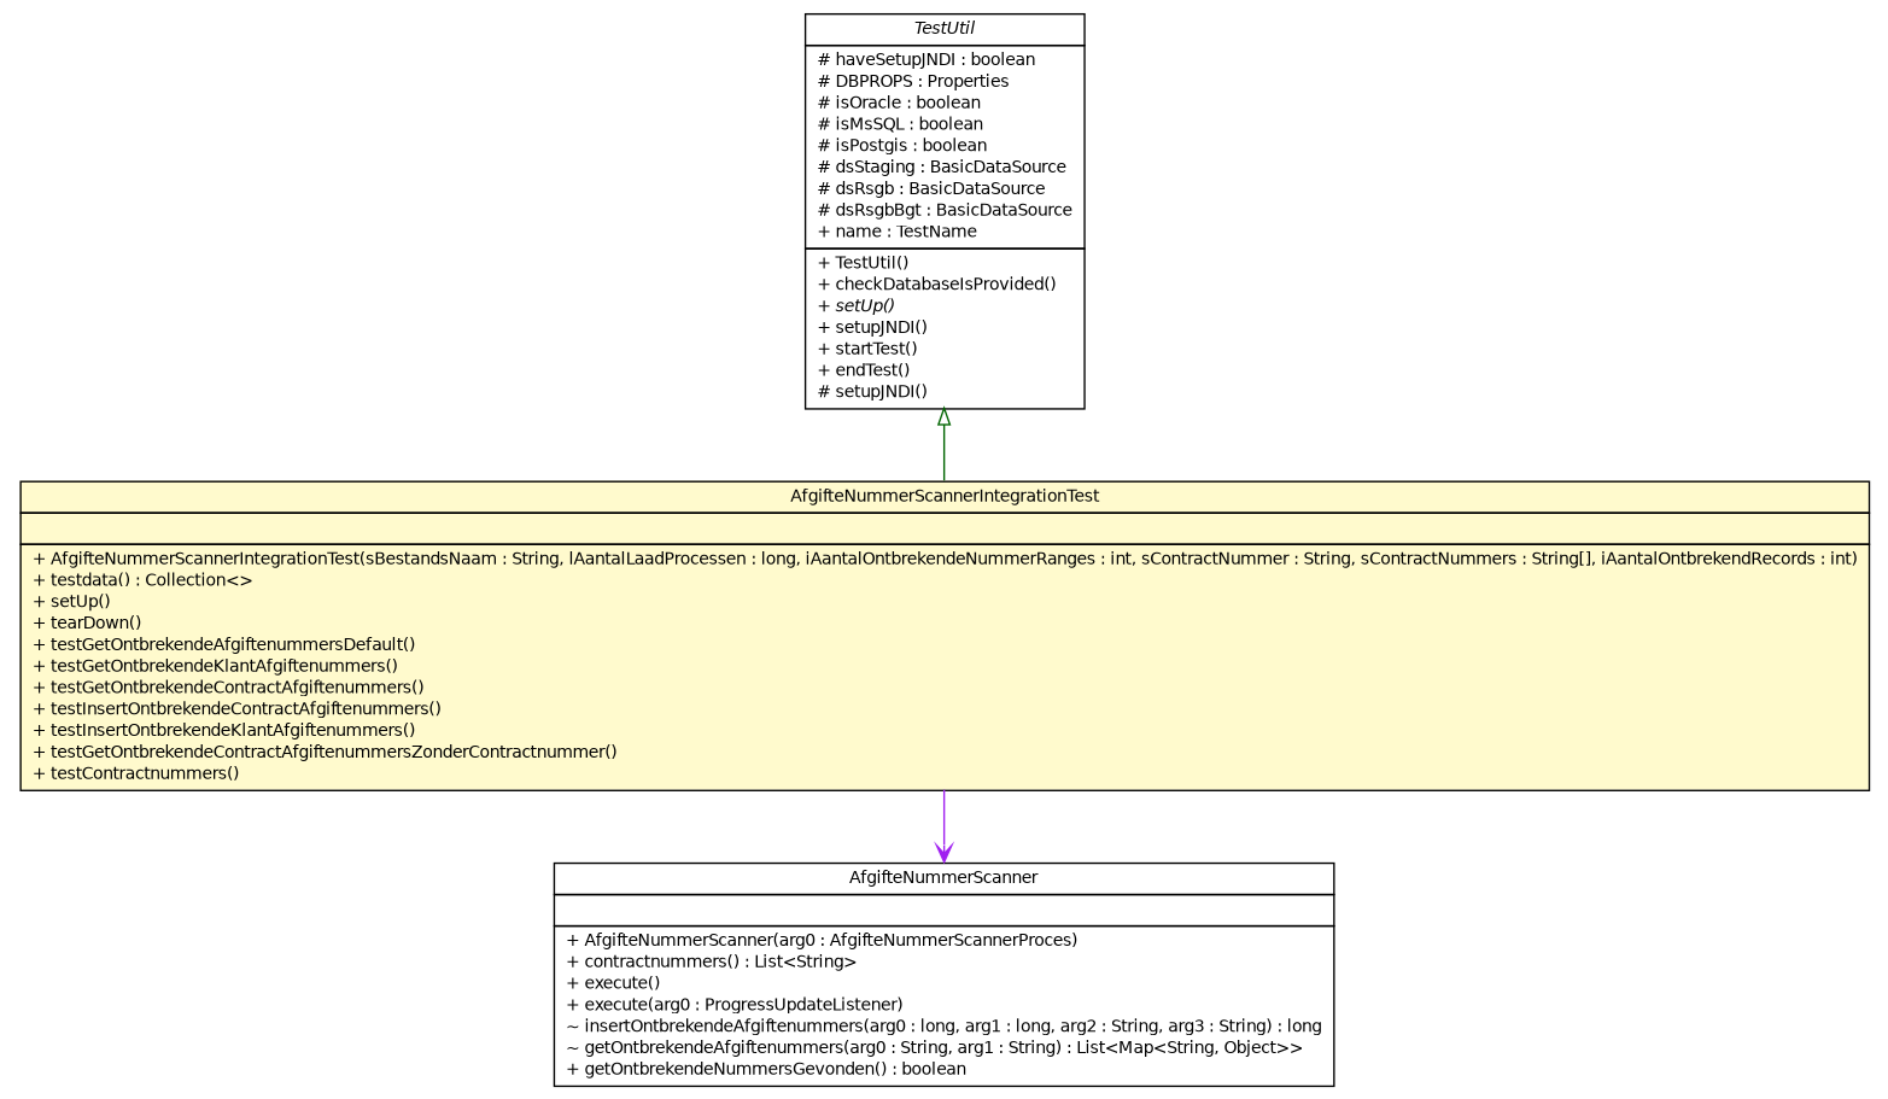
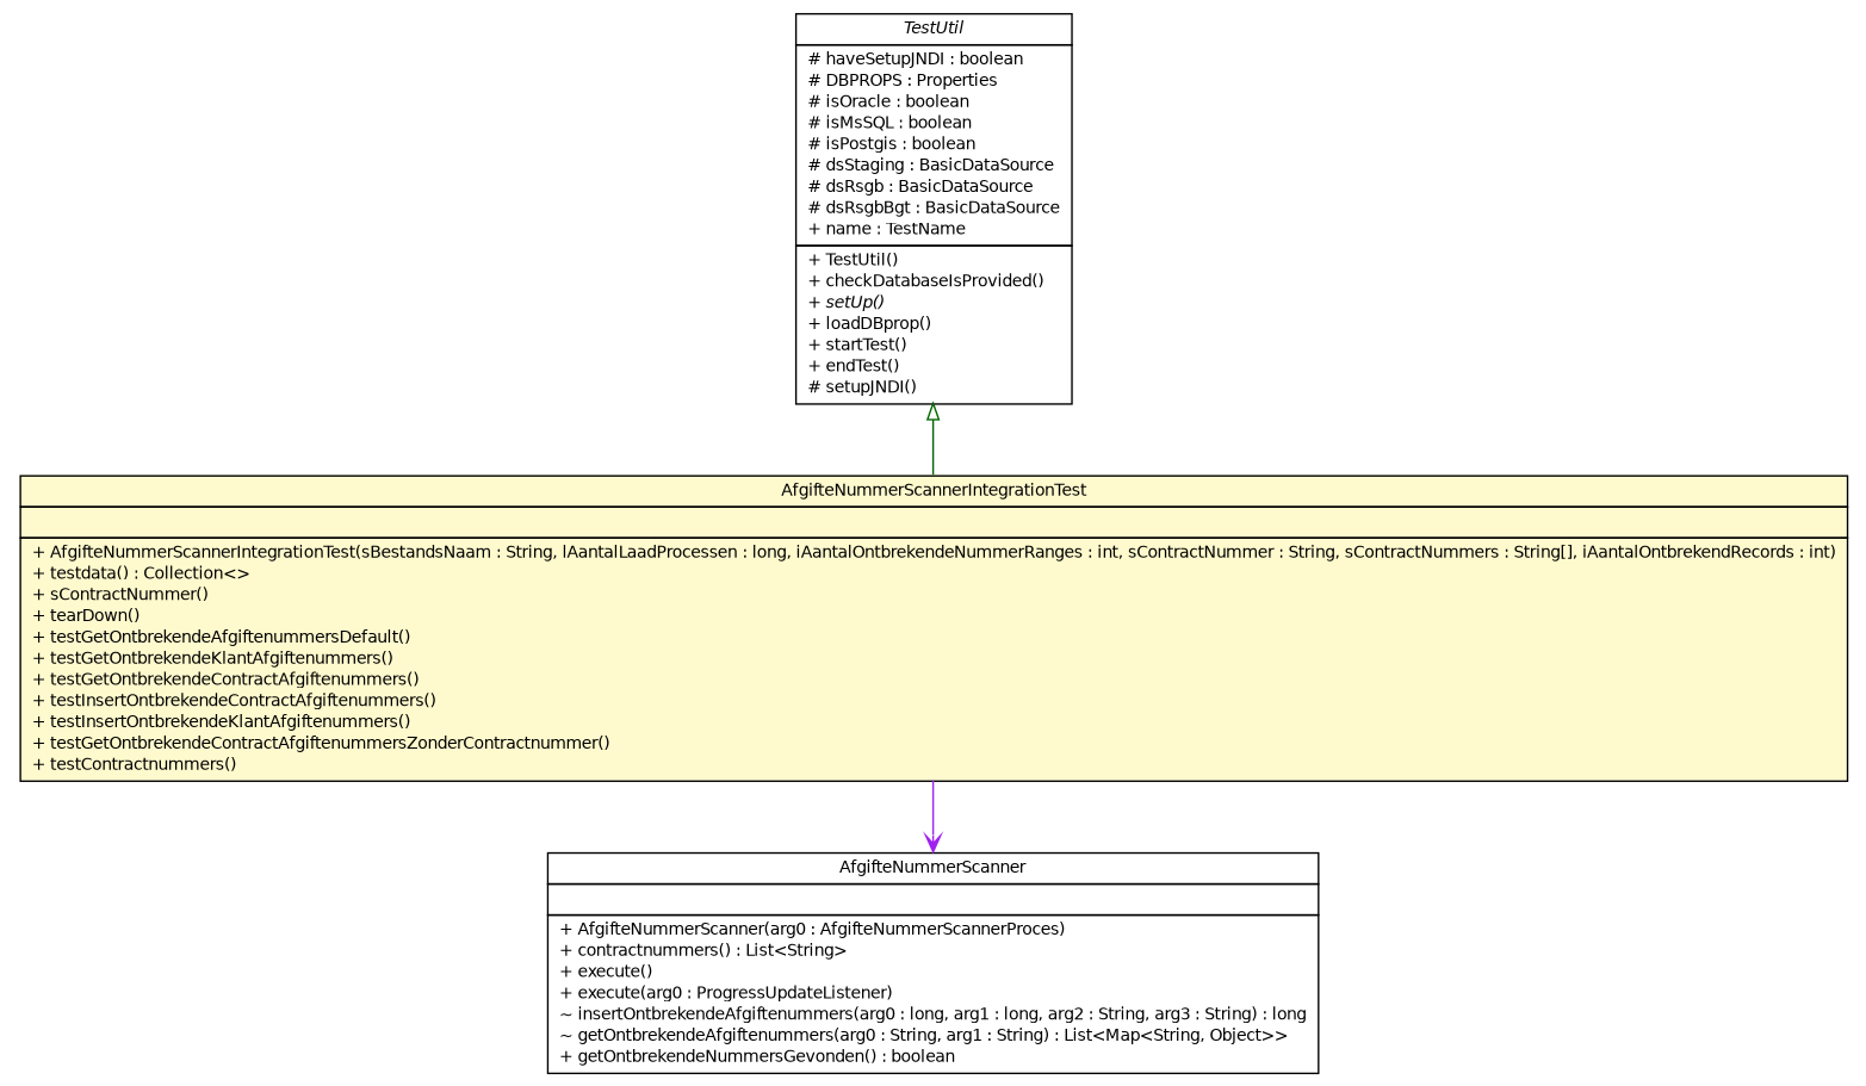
  digraph {
    nodesep=0.25
    ranksep=0.5
    node [fontcolor=black fontname=Helvetica fontsize=10.0 shape=plaintext]
    edge [fontname=Helvetica headport=p labelfontname=Helvetica labelfontsize=10 tailport=p]
-   n1 [label=<<table title="nl.b3p.brmo.service.testutil.TestUtil" border="0" cellborder="1" cellspacing="0" cellpadding="2" port="p" href="../testutil/TestUtil.html"> 		<tr><td><table border="0" cellspacing="0" cellpadding="1"> <tr><td align="center" balign="center"><font face="Helvetica-Oblique"> TestUtil </font></td></tr> 		</table></td></tr> 		<tr><td><table border="0" cellspacing="0" cellpadding="1"> <tr><td align="left" balign="left"> # haveSetupJNDI : boolean </td></tr> <tr><td align="left" balign="left"> # DBPROPS : Properties </td></tr> <tr><td align="left" balign="left"> # isOracle : boolean </td></tr> <tr><td align="left" balign="left"> # isMsSQL : boolean </td></tr> <tr><td align="left" balign="left"> # isPostgis : boolean </td></tr> <tr><td align="left" balign="left"> # dsStaging : BasicDataSource </td></tr> <tr><td align="left" balign="left"> # dsRsgb : BasicDataSource </td></tr> <tr><td align="left" balign="left"> # dsRsgbBgt : BasicDataSource </td></tr> <tr><td align="left" balign="left"> + name : TestName </td></tr> 		</table></td></tr> 		<tr><td><table border="0" cellspacing="0" cellpadding="1"> <tr><td align="left" balign="left"> + TestUtil() </td></tr> <tr><td align="left" balign="left"> + checkDatabaseIsProvided() </td></tr> <tr><td align="left" balign="left"><font face="Helvetica-Oblique" point-size="10.0"> + setUp() </font></td></tr> <tr><td align="left" balign="left"> + setupJNDI() </td></tr> <tr><td align="left" balign="left"> + startTest() </td></tr> <tr><td align="left" balign="left"> + endTest() </td></tr> <tr><td align="left" balign="left"> # setupJNDI() </td></tr> 		</table></td></tr> 		</table>>]
-   n2 [label=<<table title="nl.b3p.brmo.service.scanner.AfgifteNummerScannerIntegrationTest" border="0" cellborder="1" cellspacing="0" cellpadding="2" port="p" bgcolor="lemonChiffon" href="./AfgifteNummerScannerIntegrationTest.html"> 		<tr><td><table border="0" cellspacing="0" cellpadding="1"> <tr><td align="center" balign="center"> AfgifteNummerScannerIntegrationTest </td></tr> 		</table></td></tr> 		<tr><td><table border="0" cellspacing="0" cellpadding="1"> <tr><td align="left" balign="left">  </td></tr> 		</table></td></tr> 		<tr><td><table border="0" cellspacing="0" cellpadding="1"> <tr><td align="left" balign="left"> + AfgifteNummerScannerIntegrationTest(sBestandsNaam : String, lAantalLaadProcessen : long, iAantalOntbrekendeNummerRanges : int, sContractNummer : String, sContractNummers : String[], iAantalOntbrekendRecords : int) </td></tr> <tr><td align="left" balign="left"> + testdata() : Collection&lt;&gt; </td></tr> <tr><td align="left" balign="left"> + setUp() </td></tr> <tr><td align="left" balign="left"> + tearDown() </td></tr> <tr><td align="left" balign="left"> + testGetOntbrekendeAfgiftenummersDefault() </td></tr> <tr><td align="left" balign="left"> + testGetOntbrekendeKlantAfgiftenummers() </td></tr> <tr><td align="left" balign="left"> + testGetOntbrekendeContractAfgiftenummers() </td></tr> <tr><td align="left" balign="left"> + testInsertOntbrekendeContractAfgiftenummers() </td></tr> <tr><td align="left" balign="left"> + testInsertOntbrekendeKlantAfgiftenummers() </td></tr> <tr><td align="left" balign="left"> + testGetOntbrekendeContractAfgiftenummersZonderContractnummer() </td></tr> <tr><td align="left" balign="left"> + testContractnummers() </td></tr> 		</table></td></tr> 		</table>>]
+   n1 [label=<<table title="nl.b3p.brmo.service.testutil.TestUtil" border="0" cellborder="1" cellspacing="0" cellpadding="2" port="p" href="../testutil/TestUtil.html"> 		<tr><td><table border="0" cellspacing="0" cellpadding="1"> <tr><td align="center" balign="center"><font face="Helvetica-Oblique"> TestUtil </font></td></tr> 		</table></td></tr> 		<tr><td><table border="0" cellspacing="0" cellpadding="1"> <tr><td align="left" balign="left"> # haveSetupJNDI : boolean </td></tr> <tr><td align="left" balign="left"> # DBPROPS : Properties </td></tr> <tr><td align="left" balign="left"> # isOracle : boolean </td></tr> <tr><td align="left" balign="left"> # isMsSQL : boolean </td></tr> <tr><td align="left" balign="left"> # isPostgis : boolean </td></tr> <tr><td align="left" balign="left"> # dsStaging : BasicDataSource </td></tr> <tr><td align="left" balign="left"> # dsRsgb : BasicDataSource </td></tr> <tr><td align="left" balign="left"> # dsRsgbBgt : BasicDataSource </td></tr> <tr><td align="left" balign="left"> + name : TestName </td></tr> 		</table></td></tr> 		<tr><td><table border="0" cellspacing="0" cellpadding="1"> <tr><td align="left" balign="left"> + TestUtil() </td></tr> <tr><td align="left" balign="left"> + checkDatabaseIsProvided() </td></tr> <tr><td align="left" balign="left"><font face="Helvetica-Oblique" point-size="10.0"> + setUp() </font></td></tr> <tr><td align="left" balign="left"> + loadDBprop() </td></tr> <tr><td align="left" balign="left"> + startTest() </td></tr> <tr><td align="left" balign="left"> + endTest() </td></tr> <tr><td align="left" balign="left"> # setupJNDI() </td></tr> 		</table></td></tr> 		</table>>]
+   n2 [label=<<table title="nl.b3p.brmo.service.scanner.AfgifteNummerScannerIntegrationTest" border="0" cellborder="1" cellspacing="0" cellpadding="2" port="p" bgcolor="lemonChiffon" href="./AfgifteNummerScannerIntegrationTest.html"> 		<tr><td><table border="0" cellspacing="0" cellpadding="1"> <tr><td align="center" balign="center"> AfgifteNummerScannerIntegrationTest </td></tr> 		</table></td></tr> 		<tr><td><table border="0" cellspacing="0" cellpadding="1"> <tr><td align="left" balign="left">  </td></tr> 		</table></td></tr> 		<tr><td><table border="0" cellspacing="0" cellpadding="1"> <tr><td align="left" balign="left"> + AfgifteNummerScannerIntegrationTest(sBestandsNaam : String, lAantalLaadProcessen : long, iAantalOntbrekendeNummerRanges : int, sContractNummer : String, sContractNummers : String[], iAantalOntbrekendRecords : int) </td></tr> <tr><td align="left" balign="left"> + testdata() : Collection&lt;&gt; </td></tr> <tr><td align="left" balign="left"> + sContractNummer() </td></tr> <tr><td align="left" balign="left"> + tearDown() </td></tr> <tr><td align="left" balign="left"> + testGetOntbrekendeAfgiftenummersDefault() </td></tr> <tr><td align="left" balign="left"> + testGetOntbrekendeKlantAfgiftenummers() </td></tr> <tr><td align="left" balign="left"> + testGetOntbrekendeContractAfgiftenummers() </td></tr> <tr><td align="left" balign="left"> + testInsertOntbrekendeContractAfgiftenummers() </td></tr> <tr><td align="left" balign="left"> + testInsertOntbrekendeKlantAfgiftenummers() </td></tr> <tr><td align="left" balign="left"> + testGetOntbrekendeContractAfgiftenummersZonderContractnummer() </td></tr> <tr><td align="left" balign="left"> + testContractnummers() </td></tr> 		</table></td></tr> 		</table>>]
    n3 [label=<<table title="nl.b3p.brmo.service.scanner.AfgifteNummerScanner" border="0" cellborder="1" cellspacing="0" cellpadding="2" port="p"> 		<tr><td><table border="0" cellspacing="0" cellpadding="1"> <tr><td align="center" balign="center"> AfgifteNummerScanner </td></tr> 		</table></td></tr> 		<tr><td><table border="0" cellspacing="0" cellpadding="1"> <tr><td align="left" balign="left">  </td></tr> 		</table></td></tr> 		<tr><td><table border="0" cellspacing="0" cellpadding="1"> <tr><td align="left" balign="left"> + AfgifteNummerScanner(arg0 : AfgifteNummerScannerProces) </td></tr> <tr><td align="left" balign="left"> + contractnummers() : List&lt;String&gt; </td></tr> <tr><td align="left" balign="left"> + execute() </td></tr> <tr><td align="left" balign="left"> + execute(arg0 : ProgressUpdateListener) </td></tr> <tr><td align="left" balign="left"> ~ insertOntbrekendeAfgiftenummers(arg0 : long, arg1 : long, arg2 : String, arg3 : String) : long </td></tr> <tr><td align="left" balign="left"> ~ getOntbrekendeAfgiftenummers(arg0 : String, arg1 : String) : List&lt;Map&lt;String, Object&gt;&gt; </td></tr> <tr><td align="left" balign="left"> + getOntbrekendeNummersGevonden() : boolean </td></tr> 		</table></td></tr> 		</table>>]
    n1 -> n2 [arrowtail=empty color=darkgreen dir=back fontsize=10]
    n2 -> n3 [arrowhead=open color=purple fontcolor=black fontsize=10.0]
  }
